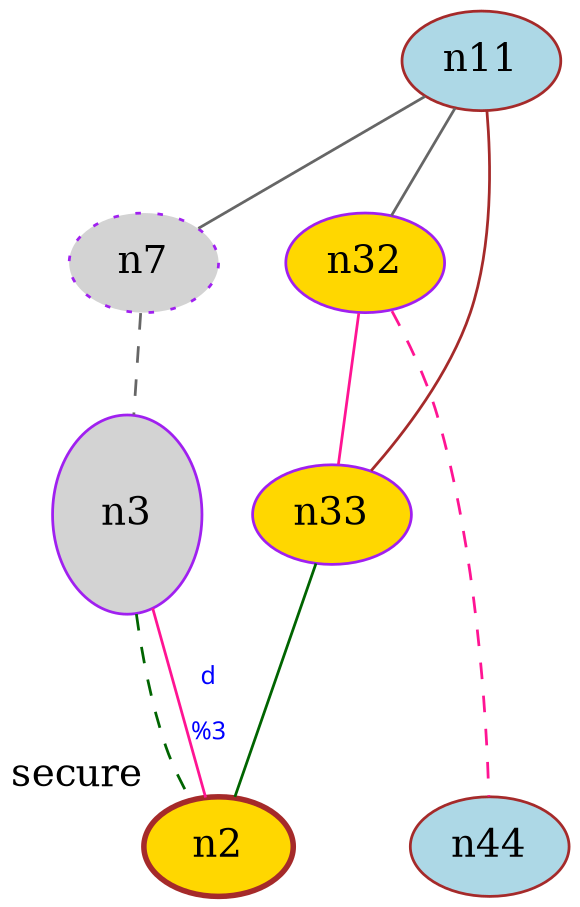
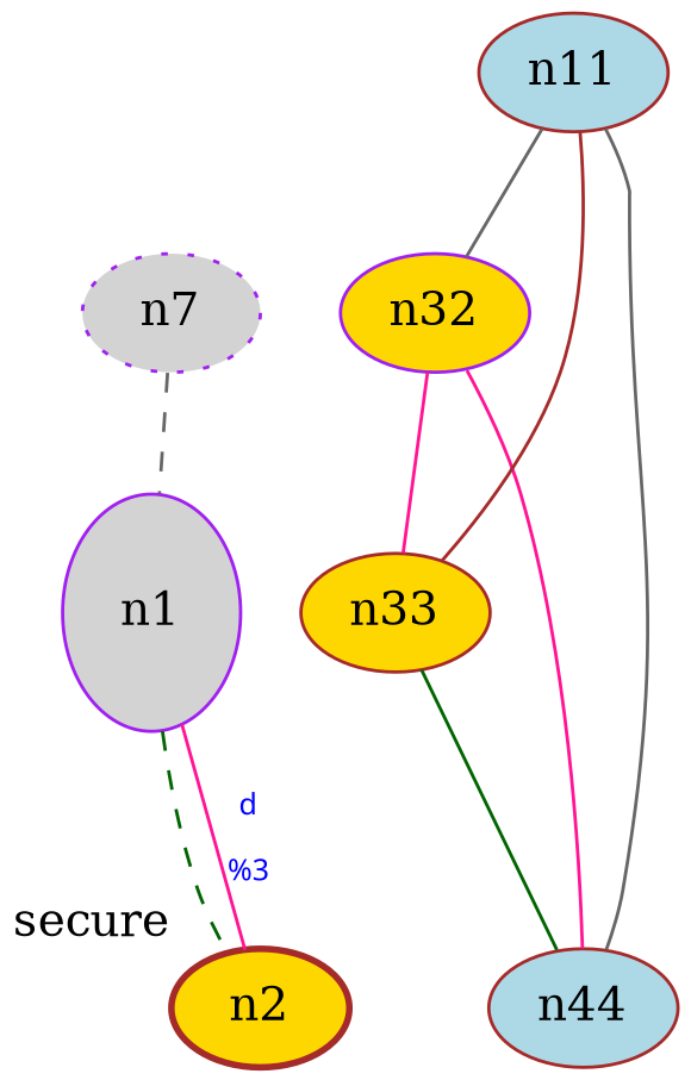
  graph {
    fontcolor=blue
    rankdir=TB
    node [color=brown fillcolor=gold style=filled]
    edge [color=gray40]
    n0 [color=purple fillcolor=lightgrey label=n7 style="dotted,filled"]
-   n1 [color=purple fillcolor=lightgrey height=1 " width"=1 label=n3]
+   n1 [color=purple fillcolor=lightgrey height=1 " width"=1]
    n2 [style="bold,filled" xlabel=secure]
    n22 [color=purple label=n32]
    n11 [fillcolor=lightblue]
-   n33 [color=purple]
+   n33
    n44 [fillcolor=lightblue]
    n0 -- n1 [style=dashed]
    n1 -- n2 [color=darkgreen style=dashed]
    n1 -- n2 [color=deeppink fontcolor=blue fontname="comic sans" fontsize=9 label="d\n\l\G"]
    n22 -- n33 [color=deeppink]
-   n22 -- n44 [color=deeppink style=dashed]
+   n22 -- n44 [color=deeppink]
    n11 -- n22
    n11 -- n33 [color=brown]
-   n11 -- n0
-   n33 -- n2 [color=darkgreen]
+   n11 -- n44
+   n33 -- n44 [color=darkgreen]
  }
